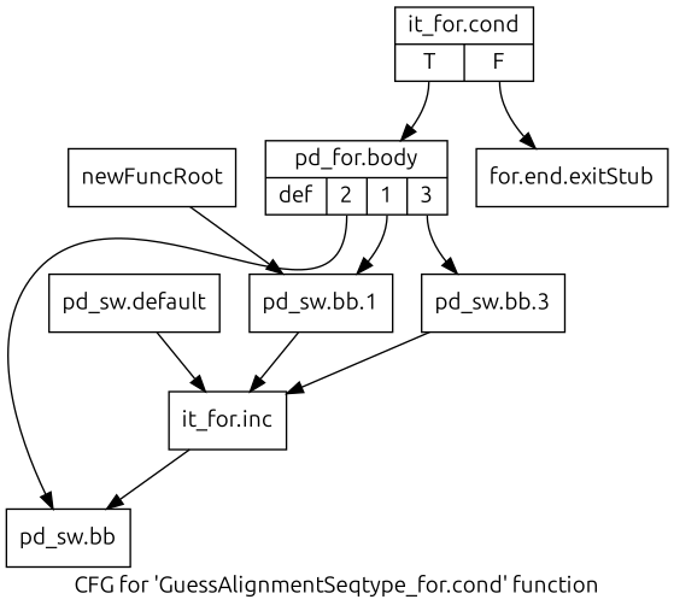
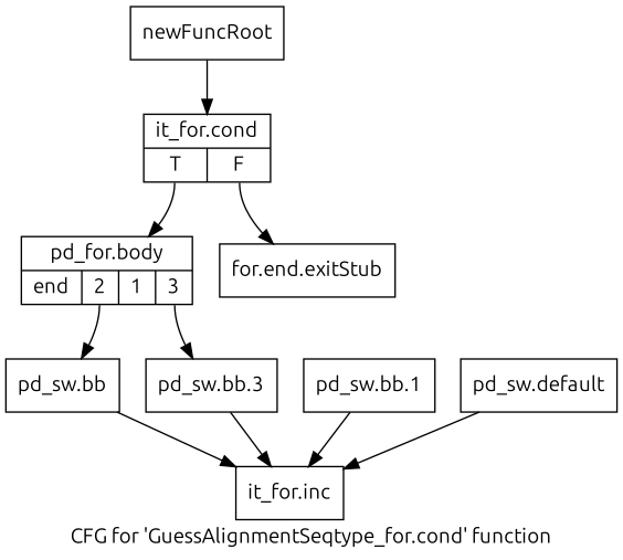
  digraph {
    fontname=Ubuntu
    label="CFG for 'GuessAlignmentSeqtype_for.cond' function"
    node [fontname=Ubuntu shape=record]
    edge [fontname=Ubuntu]
    n1 [label="{newFuncRoot}"]
    n2 [label="{it_for.cond|{<s0>T|<s1>F}}"]
    n3 [label="{for.end.exitStub}"]
-   n4 [label="{pd_for.body|{<s0>def|<s1>2|<s2>1|<s3>3}}"]
+   n4 [label="{pd_for.body|{<s0>end|<s1>2|<s2>1|<s3>3}}"]
    n5 [label="{pd_sw.bb}"]
    n6 [label="{pd_sw.bb.1}"]
    n7 [label="{pd_sw.bb.3}"]
    n8 [label="{pd_sw.default}"]
    n9 [label="{it_for.inc}"]
-   n1 -> n6
+   n1 -> n2
    n2 -> n3 [tailport=s1]
    n2 -> n4 [tailport=s0]
    n4 -> n5 [tailport=s1]
-   n4 -> n6 [tailport=s2]
    n4 -> n7 [tailport=s3]
-   n9 -> n5
+   n5 -> n9
    n6 -> n9
    n7 -> n9
    n8 -> n9
  }
